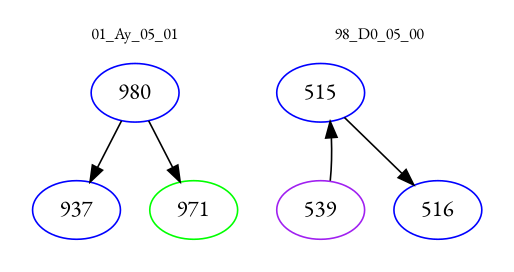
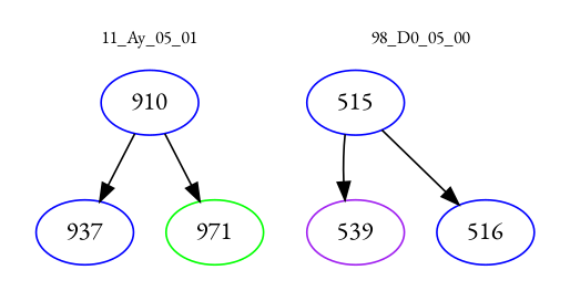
  digraph {
    fontname="EB Garamond"
    node [color=blue fontname="EB Garamond"]
    edge [color=black fontname="EB Garamond"]
-   n1 [label=980]
+   n1 [label=910]
    n2 [label=937]
    n3 [color=green label=971]
    n4 [label=515]
    n5 [color=purple label=539]
    n6 [label=516]
    subgraph cluster_1 {
      color=white
      fontsize=10
-     label="01_Ay_05_01"
+     label="11_Ay_05_01"
      n1
      n2
      n3
    }
    subgraph cluster_2 {
      color=white
      fontsize=10
      label="98_D0_05_00"
      n4
      n5
      n6
    }
    n1 -> n2
    n1 -> n3
-   n5 -> n4
+   n4 -> n5
    n4 -> n6
  }
